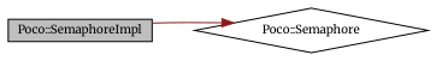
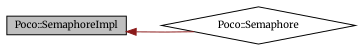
  digraph {
    rankdir=LR
    fontname=Merriweather
    node [color=black fontname=Merriweather fontsize=10 style=filled]
    n1 [fillcolor=grey75 fontcolor=black height=0.2 label="Poco::SemaphoreImpl" shape=box width=0.4]
    n2 [fillcolor=white height=0.2 label="Poco::Semaphore" shape=diamond width=0.4]
-   n2 -> n1 [color=firebrick4 dir=back fontname=Merriweather fontsize=10 labelfontname=Helvetica labelfontsize=10 style=solid]
+   n1 -> n2 [color=firebrick4 dir=back fontname=Merriweather fontsize=10 labelfontname=Helvetica labelfontsize=10 style=solid]
  }
